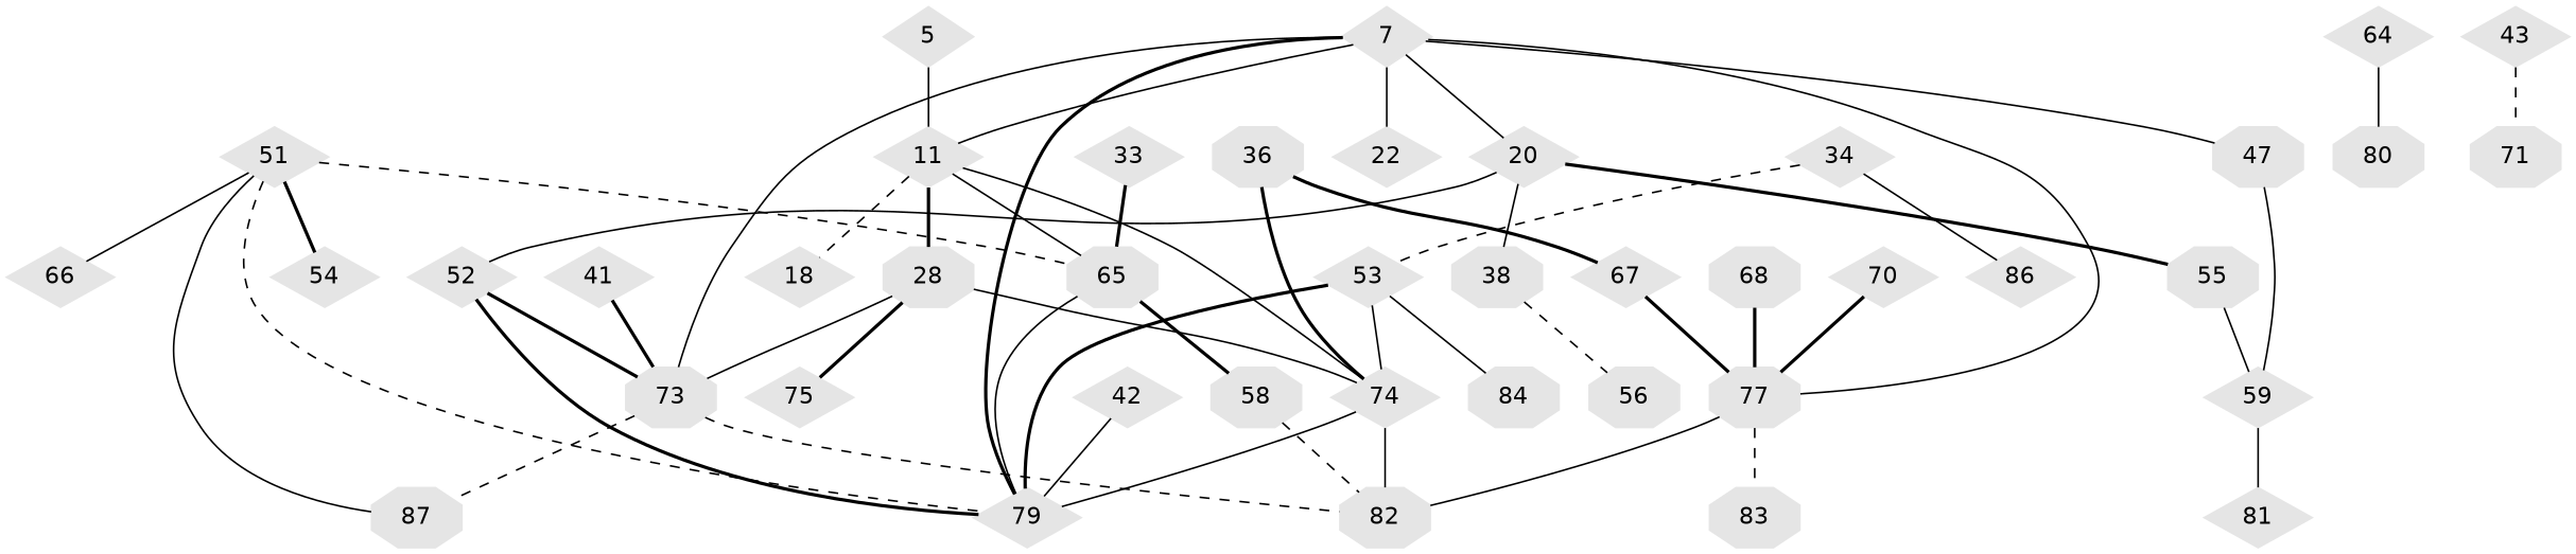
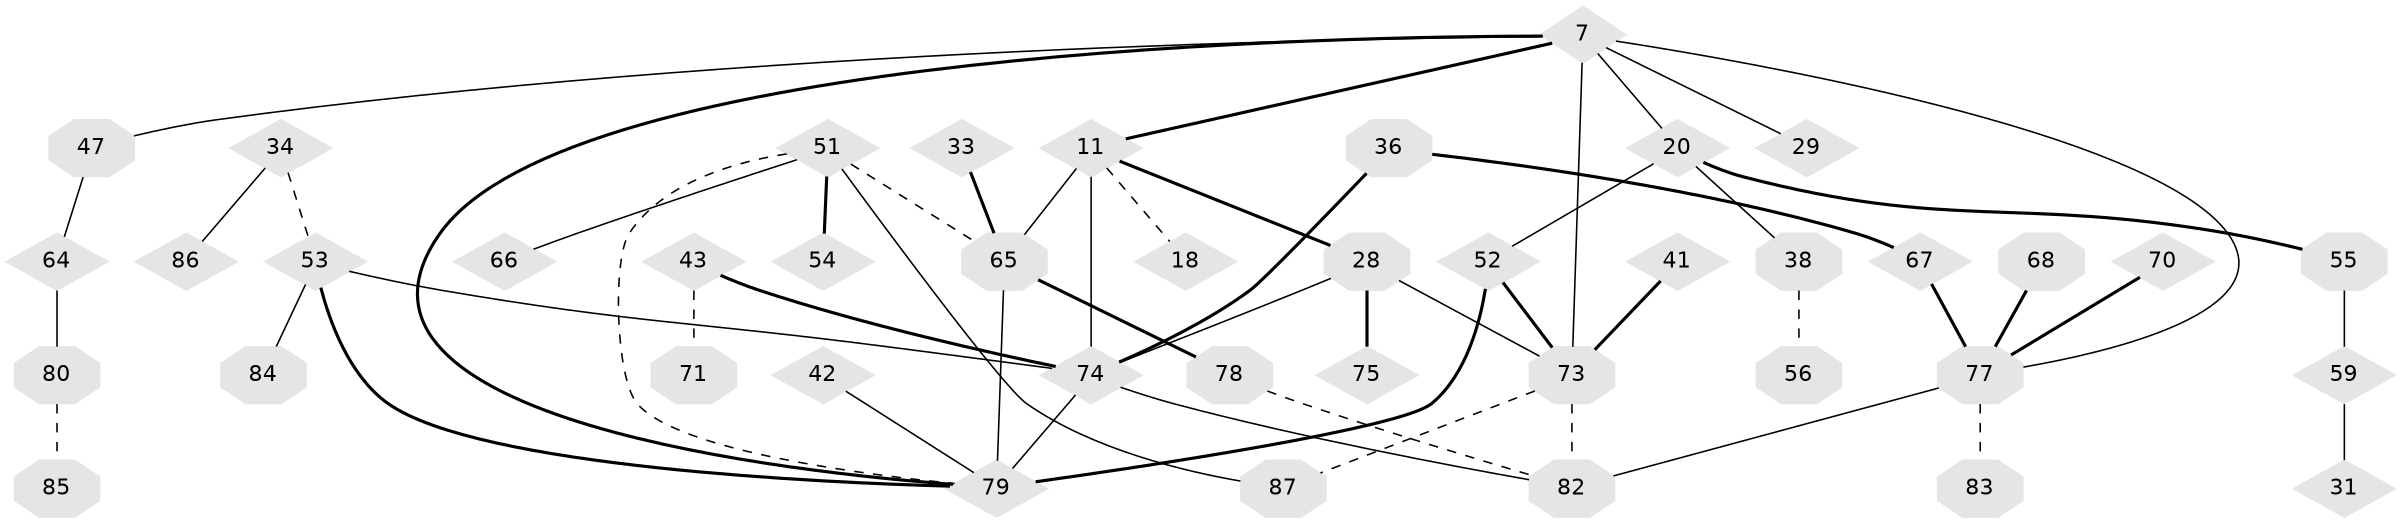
  graph {
    fontname="DejaVu Sans"
    node [color=gray90 fontname="DejaVu Sans" shape=diamond style=filled]
    edge [fontname="DejaVu Sans" style=solid]
    11 [super="+1"]
    18
    28 [shape=octagon]
    65 [shape=octagon super="+63+31"]
    74 [super="+62+60+72"]
-   5
    7 [super="+4"]
    20 [super="+19"]
-   22
+   22 [label=29]
    47 [shape=octagon]
    73 [shape=octagon super="+69"]
    77 [shape=octagon super="+37+58+48"]
    79 [super="+35+32+76"]
    38 [shape=octagon]
    52 [super="+44"]
    55 [shape=octagon]
    64
    82 [shape=octagon super="+46+61"]
    87 [shape=octagon]
    83 [shape=octagon]
    75
-   78 [shape=octagon super="+57" label=58]
+   78 [shape=octagon super="+57"]
    56 [shape=octagon]
    59
    33
    53 [super="+23+40"]
    84 [shape=octagon]
    34
    86
    36 [shape=octagon]
    67
    41
    42
    43
    71 [shape=octagon]
    80 [shape=octagon]
    51 [super="+6"]
    54
    66
-   81
+   81 [label=31]
+   85 [shape=octagon]
    68 [shape=octagon]
    70
    11 -- 18 [style=dashed]
    11 -- 28 [style=bold]
    11 -- 65 [weight=2]
    11 -- 74 [weight=3]
    28 -- 74
    28 -- 73
    28 -- 75 [style=bold]
    65 -- 79 [weight=2]
    65 -- 78 [style=bold]
    74 -- 79 [weight=4]
    74 -- 82
-   5 -- 11
-   7 -- 11
+   7 -- 11 [style=bold]
    7 -- 20 [weight=2]
    7 -- 22
    7 -- 47
    7 -- 73 [weight=2]
    7 -- 77
    7 -- 79 [style=bold]
    20 -- 38
    20 -- 52
    20 -- 55 [style=bold]
-   47 -- 59
+   47 -- 64
    73 -- 82 [style=dashed]
    73 -- 87 [style=dashed]
    77 -- 82 [weight=2]
    77 -- 83 [style=dashed]
    38 -- 56 [style=dashed]
    52 -- 73 [style=bold]
    52 -- 79 [style=bold]
    55 -- 59
    64 -- 80
    78 -- 82 [style=dashed]
    59 -- 81
    33 -- 65 [style=bold]
    53 -- 74
    53 -- 79 [style=bold weight=3]
    53 -- 84
    34 -- 53 [style=dashed]
    34 -- 86
    36 -- 74 [style=bold]
    36 -- 67 [style=bold]
    67 -- 77 [style=bold]
    41 -- 73 [style=bold]
    42 -- 79
+   43 -- 74 [style=bold]
    43 -- 71 [style=dashed]
+   80 -- 85 [style=dashed]
    51 -- 65 [style=dashed weight=2]
    51 -- 79 [style=dashed]
    51 -- 87
    51 -- 54 [style=bold]
    51 -- 66
    68 -- 77 [style=bold]
    70 -- 77 [style=bold]
  }
